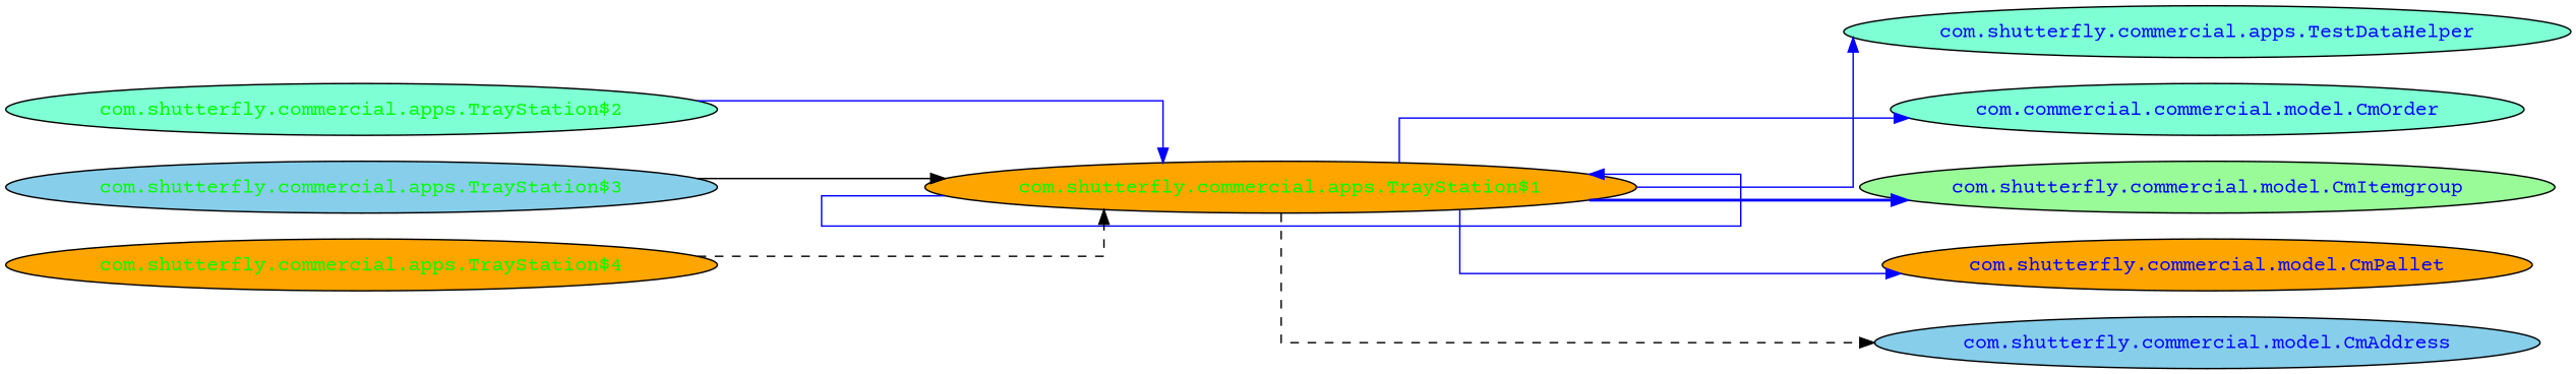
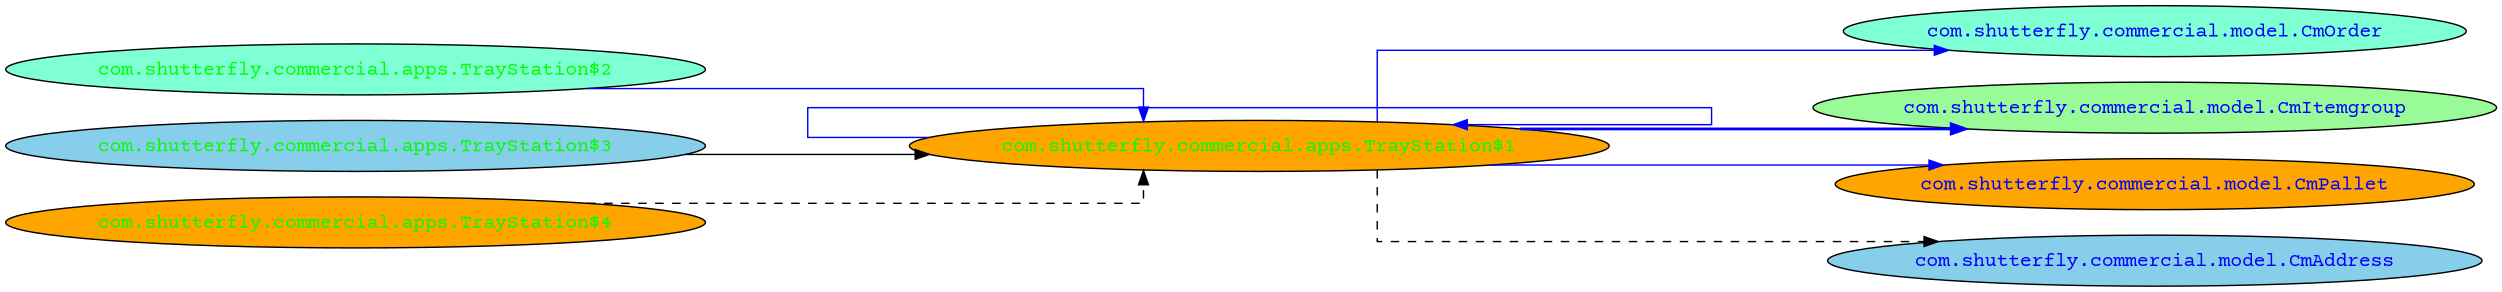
  digraph {
    concentrate=true
    fontname="Courier Prime"
    rankdir=LR
    ranksep=2.0
    splines=ortho
    node [fillcolor=orange fontcolor=blue fontname="Courier Prime" style=filled]
    edge [color=blue fontname="Courier Prime" style=solid]
    "com.shutterfly.commercial.apps.TrayStation$1" [fontcolor=green]
-   "com.shutterfly.commercial.apps.TestDataHelper" [fillcolor=aquamarine]
-   "com.shutterfly.commercial.model.CmOrder" [fillcolor=aquamarine label="com.commercial.commercial.model.CmOrder"]
+   "com.shutterfly.commercial.model.CmOrder" [fillcolor=aquamarine]
    "com.shutterfly.commercial.model.CmItemgroup" [fillcolor=palegreen]
    "com.shutterfly.commercial.model.CmPallet"
    "com.shutterfly.commercial.model.CmAddress" [fillcolor=skyblue]
    "com.shutterfly.commercial.apps.TrayStation$2" [fillcolor=aquamarine fontcolor=green]
    "com.shutterfly.commercial.apps.TrayStation$3" [fillcolor=skyblue fontcolor=green]
    "com.shutterfly.commercial.apps.TrayStation$4" [fontcolor=green]
    "com.shutterfly.commercial.apps.TrayStation$1" -> "com.shutterfly.commercial.apps.TrayStation$1"
-   "com.shutterfly.commercial.apps.TrayStation$1" -> "com.shutterfly.commercial.apps.TestDataHelper"
    "com.shutterfly.commercial.apps.TrayStation$1" -> "com.shutterfly.commercial.model.CmOrder"
    "com.shutterfly.commercial.apps.TrayStation$1" -> "com.shutterfly.commercial.model.CmItemgroup" [style=bold]
    "com.shutterfly.commercial.apps.TrayStation$1" -> "com.shutterfly.commercial.model.CmPallet"
    "com.shutterfly.commercial.apps.TrayStation$1" -> "com.shutterfly.commercial.model.CmAddress" [color=black style=dashed]
    "com.shutterfly.commercial.apps.TrayStation$2" -> "com.shutterfly.commercial.apps.TrayStation$1"
    "com.shutterfly.commercial.apps.TrayStation$3" -> "com.shutterfly.commercial.apps.TrayStation$1" [color=black]
    "com.shutterfly.commercial.apps.TrayStation$4" -> "com.shutterfly.commercial.apps.TrayStation$1" [color=black style=dashed]
  }
